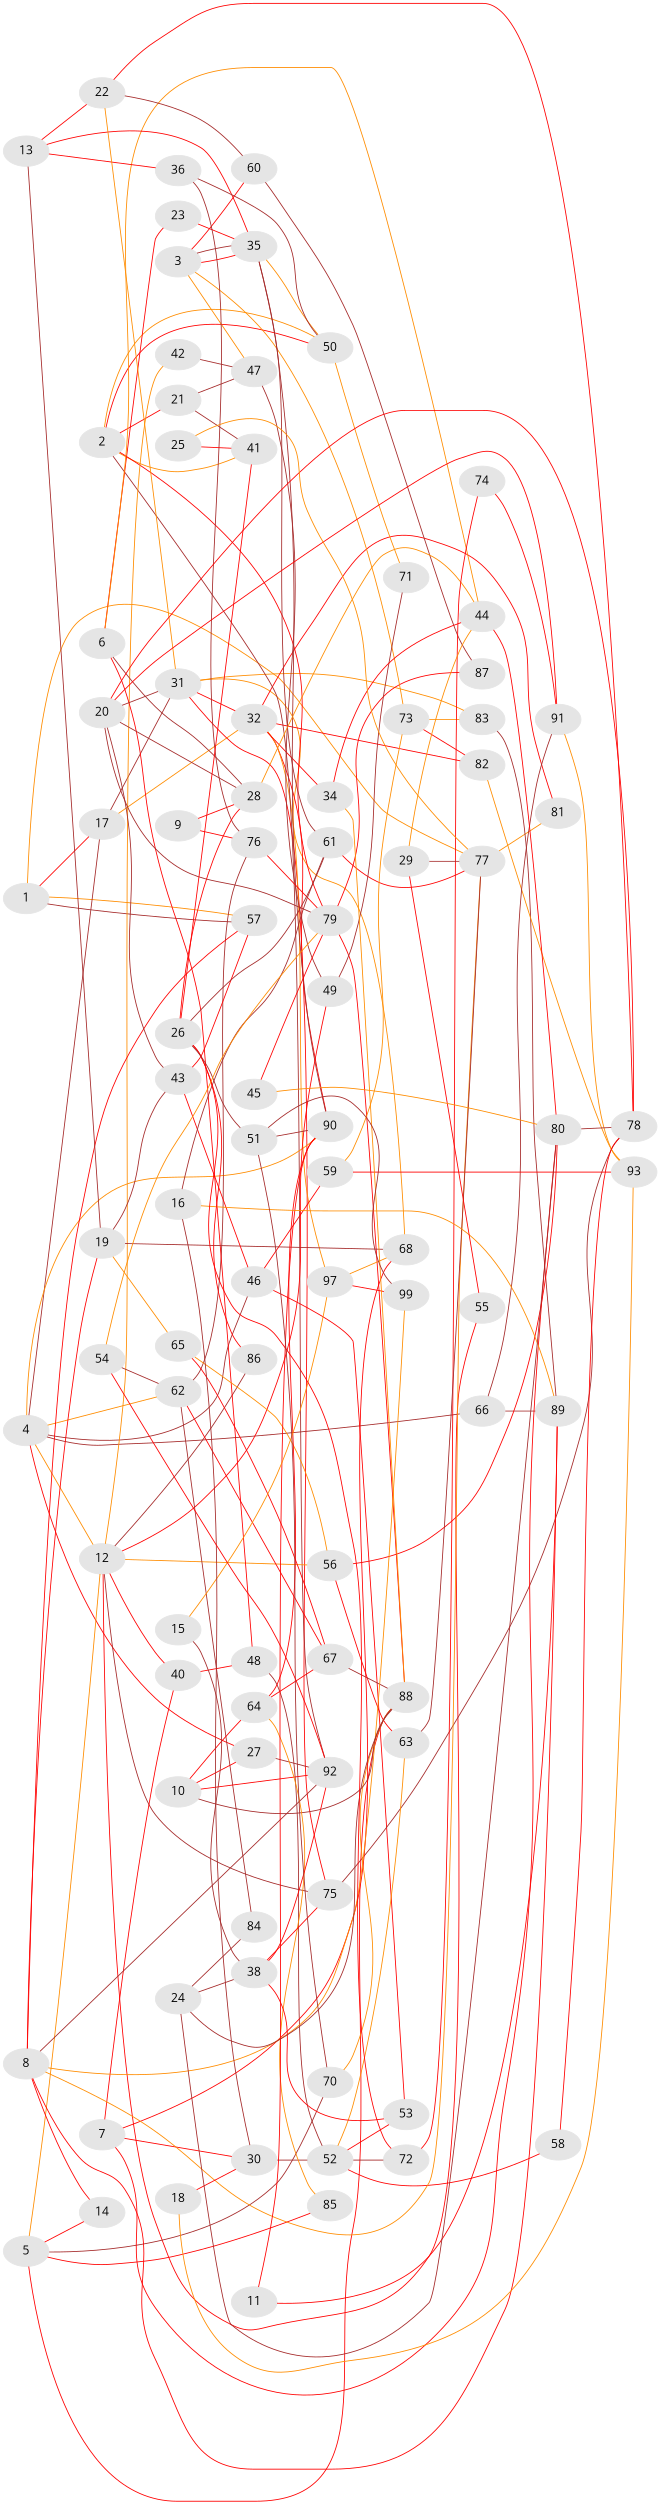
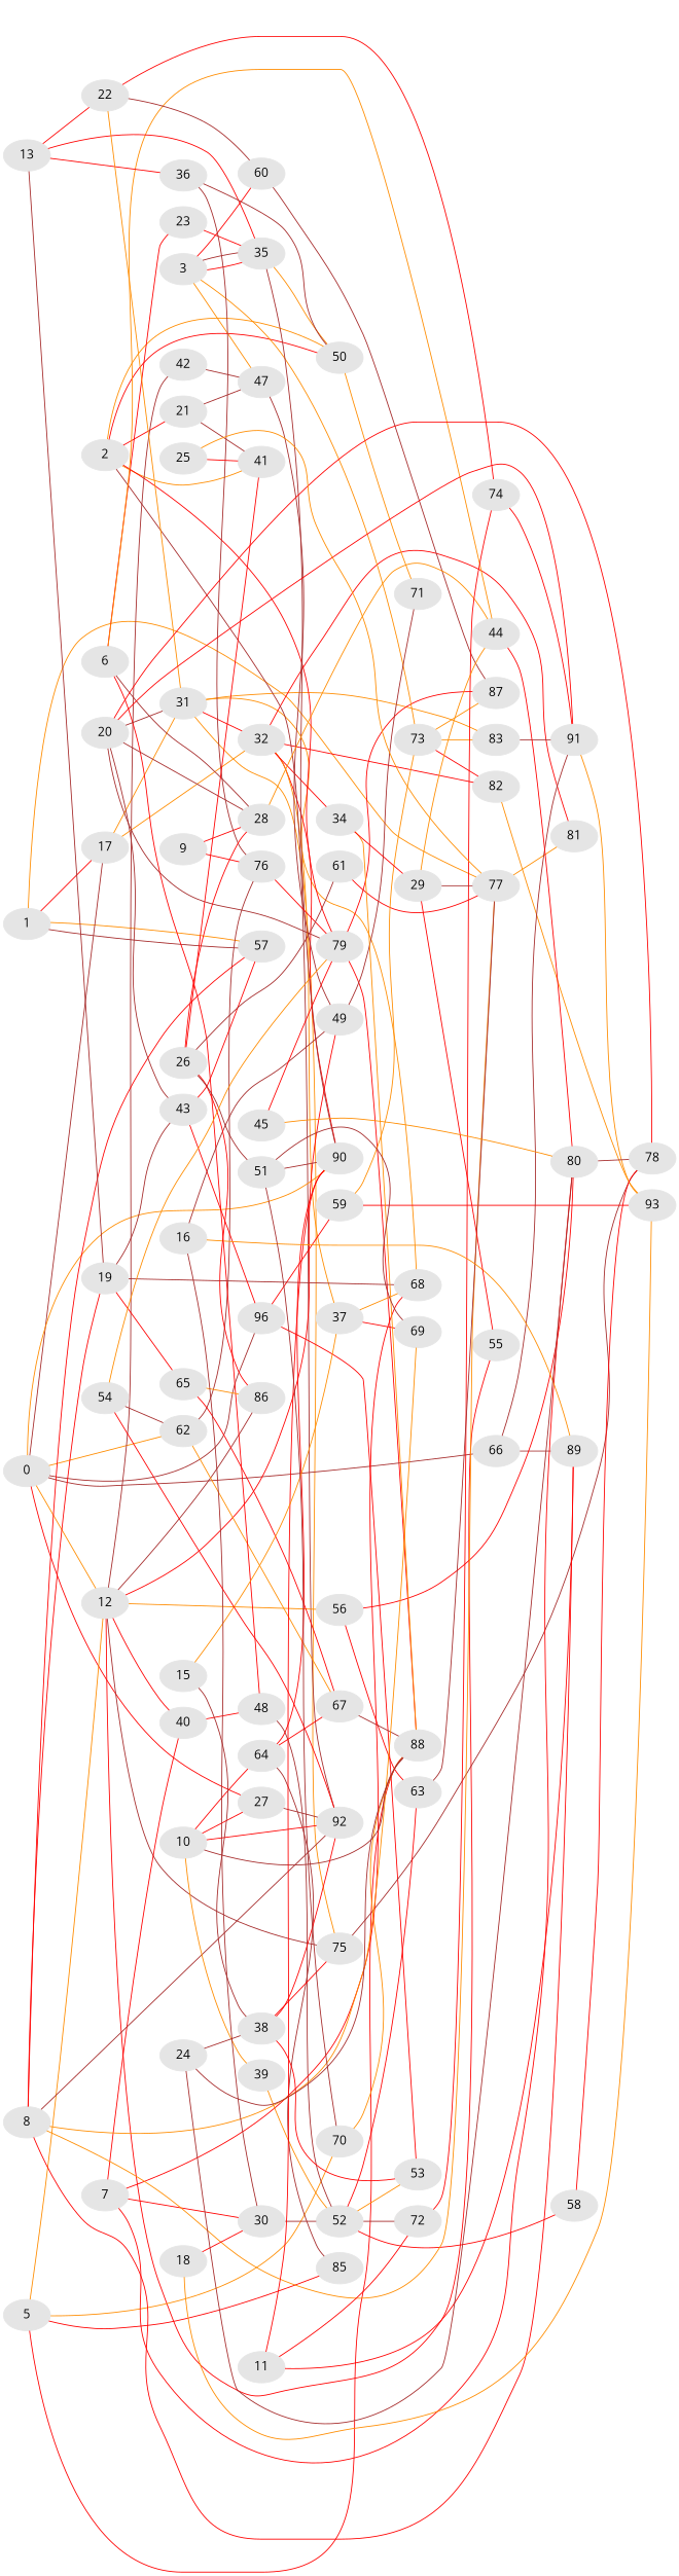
  graph {
    fontname="Open Sans"
    rankdir=LR
    node [color=gray90 fontname="Open Sans" style=filled]
    edge [color=red fontname="Open Sans"]
    1
    17
    57
    77
    31
    32
    81
    2
    21
    41
    50
    79
    92
    47
    71
    88
    87
    3
    35
    60
    73
    90
    61
    49
    83
    82
-   4
+   4 [label=0]
    12
    27
-   46
+   46 [label=96]
    62
    66
    40
    42
    55
    56
    75
    86
    53
    59
    76
-   84
    67
    89
    91
    5
-   14
    70
    85
    6
    23
    28
    44
    48
    80
    52
    7
    30
    68
    78
    8
    19
-   69 [label=99]
+   69
    43
    65
    9
    10
+   39
    64
    11
    72
    74
    63
    13
    22
    36
    15
-   37 [label=97]
+   37
    38
    16
    34
    18
    93
    20
    24
    25
    26
    51
    29
    58
    45
    54
    1 -- 17
    1 -- 57 [color=brown]
    1 -- 57 [color=darkorange]
    1 -- 77 [color=darkorange]
-   17 -- 31 [color=brown]
+   17 -- 31 [color=darkorange]
    17 -- 32 [color=darkorange]
    77 -- 81 [color=darkorange]
    31 -- 32
    31 -- 83 [color=darkorange]
-   31 -- 75
+   31 -- 75 [color=darkorange]
    31 -- 68 [color=darkorange]
    32 -- 81
    32 -- 90
    32 -- 82
    32 -- 37 [color=darkorange]
    32 -- 34
    2 -- 21
    2 -- 41 [color=darkorange]
    2 -- 50
    2 -- 50 [color=darkorange]
    2 -- 79
    2 -- 92 [color=brown]
    21 -- 41 [color=brown]
    21 -- 47 [color=brown]
    50 -- 71 [color=darkorange]
    79 -- 88
    79 -- 87
    47 -- 49 [color=brown]
    3 -- 47 [color=darkorange]
    3 -- 35
    3 -- 35 [color=brown]
    3 -- 60
    3 -- 73 [color=darkorange]
    35 -- 50 [color=darkorange]
    35 -- 90 [color=brown]
-   35 -- 61 [color=brown]
    60 -- 87 [color=brown]
+   73 -- 87 [color=darkorange]
    73 -- 83 [color=darkorange]
    73 -- 82
    61 -- 77
    49 -- 71 [color=brown]
-   83 -- 89 [color=brown]
+   83 -- 91 [color=brown]
    82 -- 93 [color=darkorange]
    4 -- 17 [color=brown]
    4 -- 90 [color=darkorange]
    4 -- 12 [color=darkorange]
    4 -- 27
    4 -- 46 [color=brown]
    4 -- 62 [color=darkorange]
    4 -- 66 [color=brown]
    12 -- 49
    12 -- 40
-   12 -- 42 [color=darkorange]
+   12 -- 42 [color=brown]
    12 -- 55
    12 -- 56 [color=darkorange]
    12 -- 75 [color=brown]
    12 -- 86 [color=brown]
    27 -- 92 [color=brown]
    46 -- 53
    46 -- 59
    62 -- 76 [color=brown]
-   62 -- 84 [color=brown]
-   62 -- 67
+   62 -- 67 [color=darkorange]
    66 -- 89 [color=brown]
    66 -- 91 [color=brown]
    40 -- 48
    42 -- 47 [color=brown]
    56 -- 80
    56 -- 63
    75 -- 78 [color=brown]
    59 -- 73 [color=darkorange]
    59 -- 93
    76 -- 79
    67 -- 88 [color=brown]
    91 -- 93 [color=darkorange]
    5 -- 88
    5 -- 12 [color=darkorange]
-   5 -- 14
-   5 -- 70 [color=brown]
+   5 -- 70 [color=darkorange]
    5 -- 85
    70 -- 88 [color=darkorange]
    6 -- 23
    6 -- 28 [color=brown]
    6 -- 44 [color=darkorange]
    6 -- 48
    23 -- 35
    28 -- 44 [color=darkorange]
    44 -- 80
    48 -- 52 [color=brown]
    80 -- 78 [color=brown]
-   52 -- 53
+   52 -- 53 [color=darkorange]
    52 -- 72 [color=brown]
-   52 -- 63 [color=darkorange]
+   52 -- 63
    52 -- 58
    7 -- 40
    7 -- 80
    7 -- 30
    7 -- 68
    30 -- 52 [color=brown]
    8 -- 57
    8 -- 77 [color=darkorange]
    8 -- 92 [color=brown]
    8 -- 89
-   8 -- 14
    8 -- 19
    8 -- 69 [color=darkorange]
    19 -- 68 [color=brown]
    19 -- 43 [color=brown]
-   19 -- 65 [color=darkorange]
+   19 -- 65
    43 -- 57
    43 -- 46
-   65 -- 56 [color=darkorange]
+   65 -- 86 [color=darkorange]
    65 -- 67
    9 -- 76
    9 -- 28
    10 -- 92
    10 -- 88 [color=brown]
    10 -- 27
+   10 -- 39 [color=darkorange]
    10 -- 64
+   39 -- 52 [color=darkorange]
    64 -- 90
    64 -- 67
-   64 -- 85 [color=darkorange]
+   64 -- 85 [color=brown]
    11 -- 90
    11 -- 89
-   26 -- 72
+   11 -- 72
    72 -- 74
    74 -- 91
    63 -- 77 [color=brown]
    13 -- 35
    13 -- 19 [color=brown]
    13 -- 22
    13 -- 36
    22 -- 31 [color=darkorange]
    22 -- 60 [color=brown]
-   22 -- 78
+   22 -- 74
    36 -- 50 [color=brown]
    36 -- 76 [color=brown]
    15 -- 37 [color=darkorange]
    15 -- 38 [color=brown]
    37 -- 68 [color=darkorange]
    37 -- 69
    38 -- 92
    38 -- 75
    38 -- 53
-   16 -- 61 [color=brown]
+   16 -- 49 [color=brown]
    16 -- 89 [color=darkorange]
    16 -- 30 [color=brown]
    34 -- 88 [color=darkorange]
-   34 -- 44
+   34 -- 29
    18 -- 30
    18 -- 93 [color=darkorange]
    20 -- 31 [color=brown]
    20 -- 79 [color=brown]
    20 -- 91
    20 -- 28 [color=brown]
    20 -- 78
    20 -- 43 [color=brown]
    24 -- 88 [color=brown]
-   24 -- 84 [color=brown]
    24 -- 80 [color=brown]
    24 -- 38 [color=brown]
    25 -- 77 [color=darkorange]
    25 -- 41
    26 -- 41
    26 -- 61 [color=brown]
    26 -- 86
    26 -- 28
    26 -- 51 [color=brown]
    51 -- 90 [color=brown]
    51 -- 70 [color=brown]
    51 -- 69 [color=brown]
    29 -- 77 [color=brown]
    29 -- 55
    29 -- 44 [color=darkorange]
    58 -- 78
    45 -- 79
    45 -- 80 [color=darkorange]
    54 -- 79 [color=darkorange]
    54 -- 92
    54 -- 62 [color=brown]
  }
